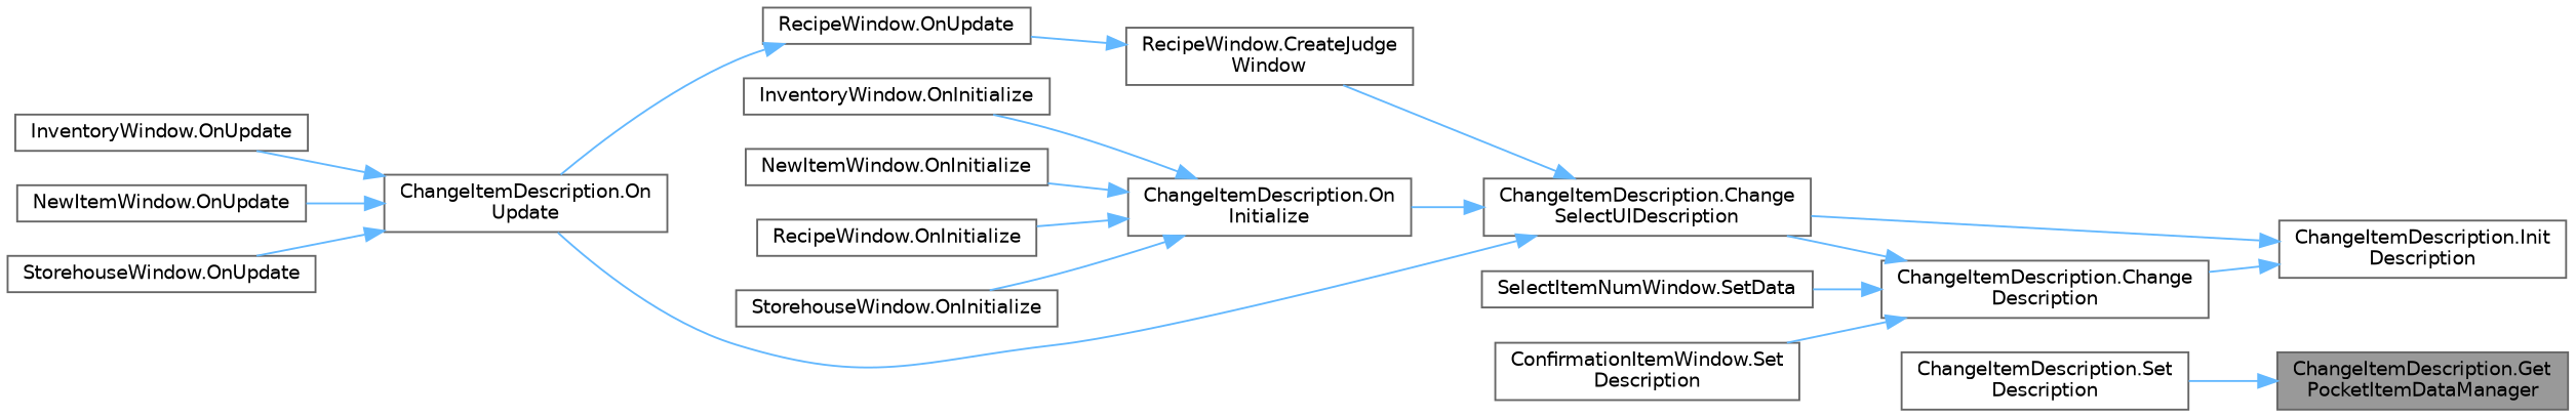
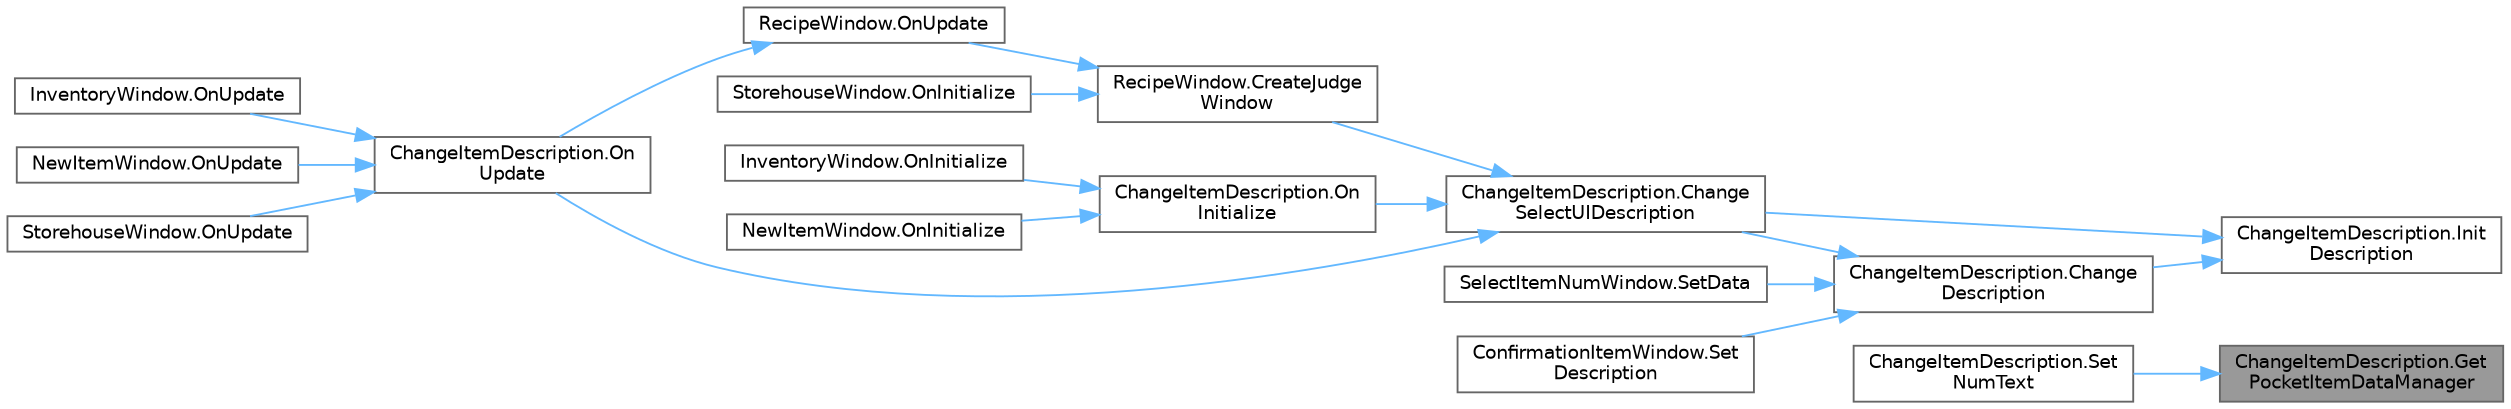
  digraph {
    rankdir=RL
    node [color=grey40 fillcolor=white fontname=Helvetica fontsize=10 shape=box style=filled]
    edge [color=steelblue1 dir=back fontname=Helvetica fontsize=10 labelfontname=Helvetica labelfontsize=10 style=solid]
    n1 [color=gray40 fillcolor=grey60 fontcolor=black height=0.2 label="ChangeItemDescription.Get\lPocketItemDataManager" width=0.4]
-   n2 [height=0.2 label="ChangeItemDescription.Set\lDescription" width=0.4]
+   n2 [height=0.2 label="ChangeItemDescription.Set\lNumText" width=0.4]
    n3 [height=0.2 label="ChangeItemDescription.Init\lDescription" width=0.4]
    n4 [height=0.2 label="ChangeItemDescription.Change\lDescription" width=0.4]
    n5 [height=0.2 label="ChangeItemDescription.Change\lSelectUIDescription" width=0.4]
    n6 [height=0.2 label="SelectItemNumWindow.SetData" width=0.4]
    n7 [height=0.2 label="ConfirmationItemWindow.Set\lDescription" width=0.4]
    n8 [height=0.2 label="RecipeWindow.CreateJudge\lWindow" width=0.4]
    n9 [height=0.2 label="ChangeItemDescription.On\lInitialize" width=0.4]
    n10 [height=0.2 label="ChangeItemDescription.On\lUpdate" width=0.4]
    n11 [height=0.2 label="RecipeWindow.OnUpdate" width=0.4]
    n12 [height=0.2 label="InventoryWindow.OnInitialize" width=0.4]
    n13 [height=0.2 label="NewItemWindow.OnInitialize" width=0.4]
-   n14 [height=0.2 label="RecipeWindow.OnInitialize" width=0.4]
    n15 [height=0.2 label="StorehouseWindow.OnInitialize" width=0.4]
    n16 [height=0.2 label="InventoryWindow.OnUpdate" width=0.4]
    n17 [height=0.2 label="NewItemWindow.OnUpdate" width=0.4]
    n18 [height=0.2 label="StorehouseWindow.OnUpdate" width=0.4]
    n1 -> n2
    n3 -> n4
    n3 -> n5
    n4 -> n5
    n4 -> n6
    n4 -> n7
    n5 -> n8
    n5 -> n9
    n5 -> n10
    n8 -> n11
    n9 -> n12
    n9 -> n13
-   n9 -> n14
-   n9 -> n15
+   n8 -> n15
    n10 -> n16
    n10 -> n17
    n10 -> n18
    n11 -> n10
  }
